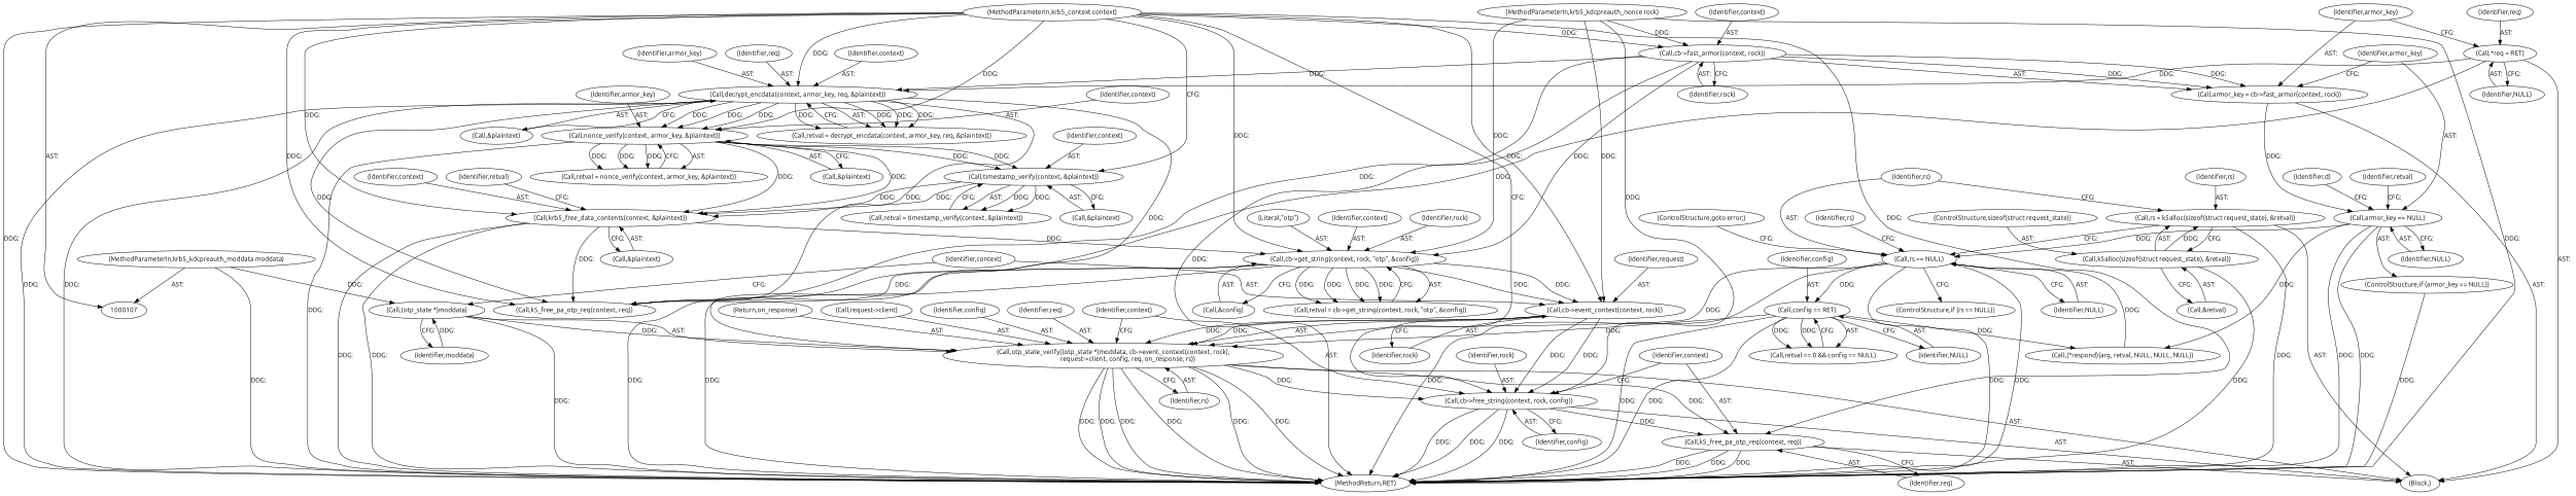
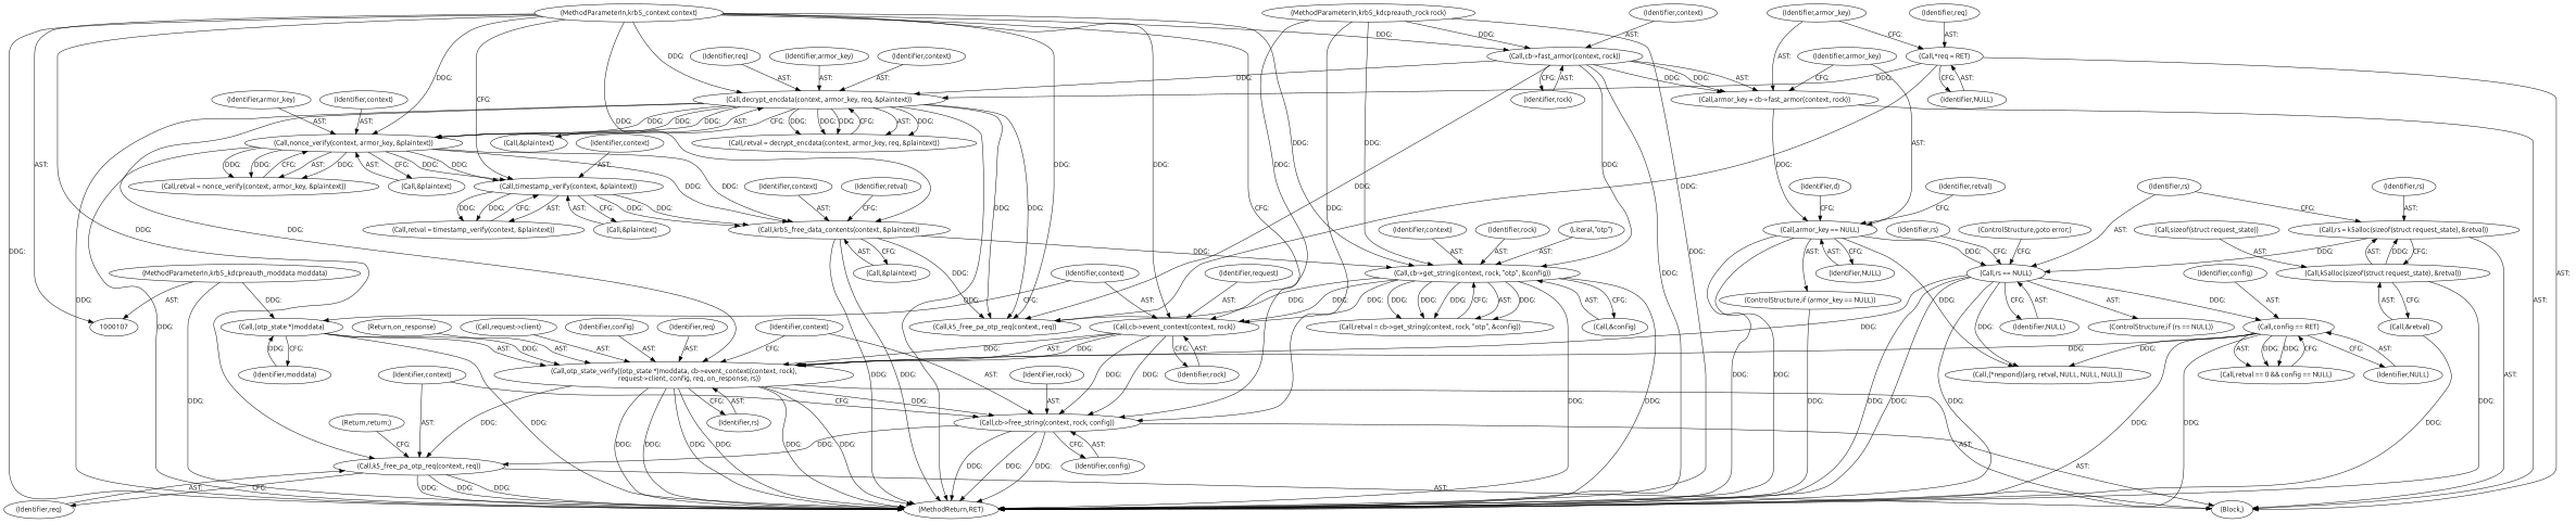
  digraph {
    fontname=Ubuntu
    node [fontname=Ubuntu]
    edge [fontname=Ubuntu]
    n1 [label="(Call,otp_state_verify((otp_state *)moddata, cb->event_context(context, rock),\n                     request->client, config, req, on_response, rs))"]
    n2 [label="(Call,cb->free_string(context, rock, config))"]
    n3 [label="(Call,k5_free_pa_otp_req(context, req))"]
    n4 [label="(Identifier,rs)"]
    n5 [label="(Block,)"]
    n6 [label="(MethodReturn,RET)"]
    n7 [label="(Identifier,config)"]
    n8 [label="(Identifier,req)"]
    n9 [label="(Call,(otp_state *)moddata)"]
    n10 [label="(Identifier,moddata)"]
    n11 [label="(MethodParameterIn,krb5_kdcpreauth_moddata moddata)"]
    1000107
    n13 [label="(Call,cb->event_context(context, rock))"]
    n14 [label="(Identifier,rock)"]
    n15 [label="(Call,cb->get_string(context, rock, \"otp\", &config))"]
    n16 [label="(Call,retval = cb->get_string(context, rock, \"otp\", &config))"]
    n17 [label="(Call,k5_free_pa_otp_req(context, req))"]
    n18 [label="(Call,&config)"]
    n19 [label="(Call,krb5_free_data_contents(context, &plaintext))"]
    n20 [label="(Call,&plaintext)"]
    n21 [label="(Call,timestamp_verify(context, &plaintext))"]
    n22 [label="(Call,retval = timestamp_verify(context, &plaintext))"]
    n23 [label="(Call,&plaintext)"]
    n24 [label="(Call,nonce_verify(context, armor_key, &plaintext))"]
    n25 [label="(Call,retval = nonce_verify(context, armor_key, &plaintext))"]
    n26 [label="(Call,&plaintext)"]
    n27 [label="(Call,decrypt_encdata(context, armor_key, req, &plaintext))"]
    n28 [label="(Call,retval = decrypt_encdata(context, armor_key, req, &plaintext))"]
    n29 [label="(Call,&plaintext)"]
    n30 [label="(Call,cb->fast_armor(context, rock))"]
    n31 [label="(Call,armor_key = cb->fast_armor(context, rock))"]
    n32 [label="(Identifier,rock)"]
    n33 [label="(Call,armor_key == NULL)"]
    n34 [label="(MethodParameterIn,krb5_context context)"]
-   n35 [label="(MethodParameterIn,krb5_kdcpreauth_nonce rock)"]
+   n35 [label="(MethodParameterIn,krb5_kdcpreauth_rock rock)"]
    n36 [label="(Call,rs == NULL)"]
    n37 [label="(Call,(*respond)(arg, retval, NULL, NULL, NULL))"]
    n38 [label="(Identifier,NULL)"]
    n39 [label="(ControlStructure,if (armor_key == NULL))"]
    n40 [label="(Call,config == RET)"]
    n41 [label="(ControlStructure,if (rs == NULL))"]
    n42 [label="(Identifier,NULL)"]
    n43 [label="(Call,*req = RET)"]
    n44 [label="(Identifier,NULL)"]
    n45 [label="(Call,retval == 0 && config == NULL)"]
    n46 [label="(Identifier,NULL)"]
    n47 [label="(Call,rs = k5alloc(sizeof(struct request_state), &retval))"]
    n48 [label="(Call,k5alloc(sizeof(struct request_state), &retval))"]
    n49 [label="(Call,&retval)"]
    n50 [label="(Identifier,context)"]
    n51 [label="(ControlStructure,goto error;)"]
-   n52 [label="(ControlStructure,sizeof(struct request_state))"]
+   n52 [label="(Call,sizeof(struct request_state))"]
    n53 [label="(Identifier,d)"]
    n54 [label="(Identifier,context)"]
    n55 [label="(Identifier,context)"]
    n56 [label="(Identifier,req)"]
    n57 [label="(Identifier,context)"]
    n58 [label="(Identifier,rs)"]
    n59 [label="(Identifier,rs)"]
    n60 [label="(Return,on_response)"]
    n61 [label="(Identifier,armor_key)"]
    n62 [label="(Identifier,context)"]
    n63 [label="(Identifier,config)"]
    n64 [label="(Identifier,armor_key)"]
    n65 [label="(Call,request->client)"]
    n66 [label="(Identifier,context)"]
    n67 [label="(Identifier,context)"]
    n68 [label="(Identifier,context)"]
    n69 [label="(Identifier,armor_key)"]
    n70 [label="(Identifier,context)"]
    n71 [label="(Identifier,req)"]
    n72 [label="(Identifier,rock)"]
    n73 [label="(Identifier,armor_key)"]
    n74 [label="(Identifier,retval)"]
    n75 [label="(Identifier,rs)"]
    n76 [label="(Literal,\"otp\")"]
    n77 [label="(Identifier,retval)"]
    n78 [label="(Identifier,req)"]
+   n79 [label="(Return,return;)"]
    n80 [label="(Identifier,request)"]
    n81 [label="(Identifier,rock)"]
    n82 [label="(Identifier,config)"]
    n1 -> n2 [label="DDG: "]
    n1 -> n3 [label="DDG: "]
    n1 -> n4 [label="CFG: "]
    n1 -> n5 [label="AST: "]
    n1 -> n6 [label="DDG: "]
    n1 -> n6 [label="DDG: "]
    n1 -> n6 [label="DDG: "]
    n1 -> n6 [label="DDG: "]
    n1 -> n6 [label="DDG: "]
    n1 -> n6 [label="DDG: "]
    n2 -> n3 [label="DDG: "]
    n2 -> n5 [label="AST: "]
    n2 -> n6 [label="DDG: "]
    n2 -> n6 [label="DDG: "]
    n2 -> n6 [label="DDG: "]
    n2 -> n7 [label="CFG: "]
    n3 -> n5 [label="AST: "]
    n3 -> n6 [label="DDG: "]
    n3 -> n6 [label="DDG: "]
    n3 -> n6 [label="DDG: "]
    n3 -> n8 [label="CFG: "]
    n4 -> n1 [label="AST: "]
    n7 -> n2 [label="AST: "]
    n8 -> n3 [label="AST: "]
    n9 -> n1 [label="AST: "]
    n9 -> n1 [label="DDG: "]
    n9 -> n6 [label="DDG: "]
    n9 -> n10 [label="CFG: "]
    n10 -> n9 [label="DDG: "]
    n11 -> n6 [label="DDG: "]
    n11 -> n9 [label="DDG: "]
    n11 -> 1000107 [label="AST: "]
    n13 -> n1 [label="AST: "]
    n13 -> n1 [label="DDG: "]
    n13 -> n1 [label="DDG: "]
    n13 -> n2 [label="DDG: "]
    n13 -> n2 [label="DDG: "]
    n13 -> n14 [label="CFG: "]
    n14 -> n13 [label="AST: "]
    n15 -> n6 [label="DDG: "]
    n15 -> n6 [label="DDG: "]
    n15 -> n13 [label="DDG: "]
    n15 -> n13 [label="DDG: "]
    n15 -> n16 [label="AST: "]
    n15 -> n16 [label="DDG: "]
    n15 -> n16 [label="DDG: "]
    n15 -> n16 [label="DDG: "]
    n15 -> n16 [label="DDG: "]
    n15 -> n17 [label="DDG: "]
    n15 -> n18 [label="CFG: "]
    n16 -> n15 [label="CFG: "]
    n18 -> n15 [label="AST: "]
    n19 -> n6 [label="DDG: "]
    n19 -> n6 [label="DDG: "]
    n19 -> n15 [label="DDG: "]
    n19 -> n17 [label="DDG: "]
    n19 -> n20 [label="CFG: "]
    n20 -> n19 [label="AST: "]
    n21 -> n19 [label="DDG: "]
    n21 -> n19 [label="DDG: "]
    n21 -> n22 [label="AST: "]
    n21 -> n22 [label="DDG: "]
    n21 -> n22 [label="DDG: "]
    n21 -> n23 [label="CFG: "]
    n22 -> n21 [label="CFG: "]
    n23 -> n21 [label="AST: "]
    n24 -> n6 [label="DDG: "]
    n24 -> n19 [label="DDG: "]
    n24 -> n19 [label="DDG: "]
    n24 -> n21 [label="DDG: "]
    n24 -> n21 [label="DDG: "]
    n24 -> n25 [label="AST: "]
    n24 -> n25 [label="DDG: "]
    n24 -> n25 [label="DDG: "]
    n24 -> n25 [label="DDG: "]
    n24 -> n26 [label="CFG: "]
    n25 -> n24 [label="CFG: "]
    n26 -> n24 [label="AST: "]
    n27 -> n1 [label="DDG: "]
    n27 -> n6 [label="DDG: "]
    n27 -> n6 [label="DDG: "]
    n27 -> n17 [label="DDG: "]
    n27 -> n17 [label="DDG: "]
    n27 -> n24 [label="DDG: "]
    n27 -> n24 [label="DDG: "]
    n27 -> n24 [label="DDG: "]
    n27 -> n28 [label="AST: "]
    n27 -> n28 [label="DDG: "]
    n27 -> n28 [label="DDG: "]
    n27 -> n28 [label="DDG: "]
    n27 -> n28 [label="DDG: "]
    n27 -> n29 [label="CFG: "]
    n28 -> n27 [label="CFG: "]
    n29 -> n27 [label="AST: "]
    n30 -> n6 [label="DDG: "]
    n30 -> n15 [label="DDG: "]
    n30 -> n17 [label="DDG: "]
    n30 -> n27 [label="DDG: "]
    n30 -> n31 [label="AST: "]
    n30 -> n31 [label="DDG: "]
    n30 -> n31 [label="DDG: "]
    n30 -> n32 [label="CFG: "]
    n31 -> n5 [label="AST: "]
    n31 -> n33 [label="DDG: "]
    n32 -> n30 [label="AST: "]
    n33 -> n6 [label="DDG: "]
    n33 -> n6 [label="DDG: "]
    n33 -> n36 [label="DDG: "]
    n33 -> n37 [label="DDG: "]
    n33 -> n38 [label="CFG: "]
    n33 -> n39 [label="AST: "]
    n34 -> n2 [label="CFG: "]
    n34 -> n3 [label="DDG: "]
    n34 -> n6 [label="DDG: "]
    n34 -> 1000107 [label="AST: "]
    n34 -> n13 [label="DDG: "]
    n34 -> n15 [label="DDG: "]
    n34 -> n17 [label="DDG: "]
    n34 -> n19 [label="DDG: "]
    n34 -> n21 [label="CFG: "]
    n34 -> n24 [label="DDG: "]
    n34 -> n27 [label="DDG: "]
    n34 -> n30 [label="DDG: "]
    n35 -> n2 [label="DDG: "]
    n35 -> n6 [label="DDG: "]
    n35 -> n13 [label="DDG: "]
    n35 -> n15 [label="DDG: "]
    n35 -> n30 [label="DDG: "]
    n36 -> n1 [label="DDG: "]
    n36 -> n6 [label="DDG: "]
    n36 -> n6 [label="DDG: "]
    n36 -> n6 [label="DDG: "]
-   n37 -> n36 [label="DDG: "]
+   n36 -> n37 [label="DDG: "]
    n36 -> n40 [label="DDG: "]
-   n36 -> n41 [label="CFG: "]
+   n36 -> n41 [label="AST: "]
    n36 -> n42 [label="CFG: "]
    n38 -> n33 [label="AST: "]
    n39 -> n6 [label="DDG: "]
    n40 -> n1 [label="DDG: "]
    n40 -> n6 [label="DDG: "]
    n40 -> n6 [label="DDG: "]
    n40 -> n37 [label="DDG: "]
    n40 -> n45 [label="AST: "]
    n40 -> n45 [label="DDG: "]
    n40 -> n45 [label="DDG: "]
    n40 -> n46 [label="CFG: "]
    n42 -> n36 [label="AST: "]
    n43 -> n5 [label="AST: "]
    n43 -> n17 [label="DDG: "]
    n43 -> n27 [label="DDG: "]
    n43 -> n44 [label="CFG: "]
    n44 -> n43 [label="AST: "]
    n45 -> n40 [label="CFG: "]
    n46 -> n40 [label="AST: "]
    n47 -> n5 [label="AST: "]
-   n47 -> n6 [label="DDG: "]
-   n47 -> n36 [label="CFG: "]
+   n49 -> n6 [label="DDG: "]
+   n47 -> n36 [label="DDG: "]
    n47 -> n48 [label="CFG: "]
    n48 -> n6 [label="DDG: "]
    n48 -> n47 [label="AST: "]
    n48 -> n47 [label="DDG: "]
    n48 -> n49 [label="CFG: "]
    n49 -> n48 [label="AST: "]
    n50 -> n21 [label="AST: "]
    n51 -> n36 [label="CFG: "]
    n52 -> n48 [label="AST: "]
    n53 -> n33 [label="CFG: "]
    n54 -> n27 [label="AST: "]
    n55 -> n1 [label="CFG: "]
    n55 -> n2 [label="AST: "]
    n56 -> n1 [label="AST: "]
    n57 -> n15 [label="AST: "]
    n58 -> n36 [label="CFG: "]
    n59 -> n36 [label="AST: "]
    n59 -> n47 [label="CFG: "]
    n60 -> n1 [label="AST: "]
    n61 -> n27 [label="AST: "]
    n62 -> n2 [label="CFG: "]
    n62 -> n3 [label="AST: "]
    n63 -> n40 [label="AST: "]
    n64 -> n24 [label="AST: "]
    n65 -> n1 [label="AST: "]
    n66 -> n30 [label="AST: "]
    n67 -> n9 [label="CFG: "]
    n67 -> n13 [label="AST: "]
    n68 -> n19 [label="AST: "]
    n69 -> n31 [label="AST: "]
    n69 -> n43 [label="CFG: "]
    n70 -> n24 [label="AST: "]
    n71 -> n27 [label="AST: "]
    n72 -> n15 [label="AST: "]
    n73 -> n31 [label="CFG: "]
    n73 -> n33 [label="AST: "]
    n74 -> n19 [label="CFG: "]
    n75 -> n47 [label="AST: "]
    n76 -> n15 [label="AST: "]
    n77 -> n33 [label="CFG: "]
    n78 -> n43 [label="AST: "]
+   n79 -> n3 [label="CFG: "]
    n80 -> n13 [label="AST: "]
    n81 -> n2 [label="AST: "]
    n82 -> n1 [label="AST: "]
  }
